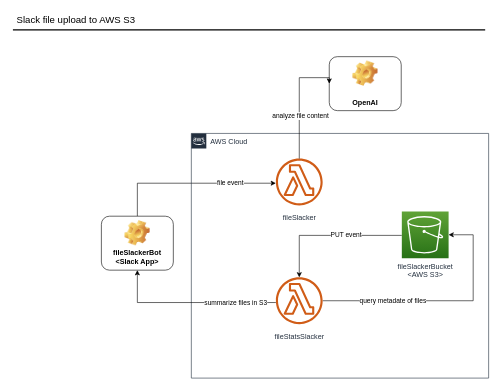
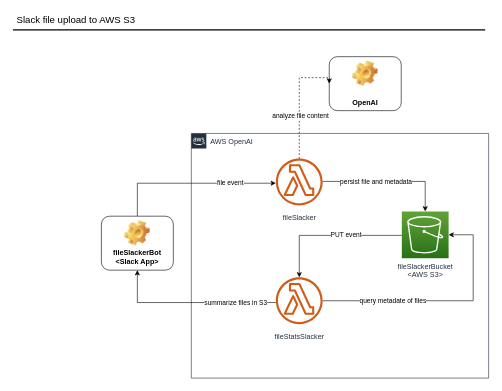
  <mxCell id="0" />
  <mxCell id="1" parent="0" />
  <mxCell id="2" value="Slack file upload to AWS S3" style="text;html=1;resizable=0;points=[];autosize=1;align=left;verticalAlign=top;spacingTop=-4;fontSize=16;labelBackgroundColor=none;" parent="1" vertex="1"><mxGeometry x="24.5" y="20.5" width="220" height="30" as="geometry" /></mxCell>
  <mxCell id="3" value="" style="line;strokeWidth=2;html=1;fontSize=14;labelBackgroundColor=none;" parent="1" vertex="1"><mxGeometry x="20.5" y="45.5" width="787.5" height="7.43" as="geometry" /></mxCell>
  <mxCell id="4" value="file event" style="edgeStyle=orthogonalEdgeStyle;rounded=0;orthogonalLoop=1;jettySize=auto;html=1;" parent="1" source="5" target="13" edge="1"><mxGeometry x="0.472" relative="1" as="geometry"><Array as="points"><mxPoint x="228" y="305" /></Array><mxPoint as="offset" /></mxGeometry></mxCell>
  <mxCell id="5" value="fileSlackerBot&lt;div&gt;&amp;lt;Slack App&amp;gt;&lt;/div&gt;" style="label;whiteSpace=wrap;html=1;align=center;verticalAlign=bottom;spacingLeft=0;spacingBottom=4;imageAlign=center;imageVerticalAlign=top;image=img/clipart/Gear_128x128.png" parent="1" vertex="1"><mxGeometry x="168" y="360" width="120" height="90" as="geometry" /></mxCell>
- <mxCell id="6" value="AWS Cloud" style="points=[[0,0],[0.25,0],[0.5,0],[0.75,0],[1,0],[1,0.25],[1,0.5],[1,0.75],[1,1],[0.75,1],[0.5,1],[0.25,1],[0,1],[0,0.75],[0,0.5],[0,0.25]];outlineConnect=0;gradientColor=none;html=1;whiteSpace=wrap;fontSize=12;fontStyle=0;shape=mxgraph.aws4.group;grIcon=mxgraph.aws4.group_aws_cloud_alt;strokeColor=#232F3E;fillColor=none;verticalAlign=top;align=left;spacingLeft=30;fontColor=#232F3E;dashed=0;labelBackgroundColor=none;container=1;pointerEvents=0;collapsible=0;recursiveResize=0;" parent="1" vertex="1"><mxGeometry x="318" y="222" width="495.77" height="408" as="geometry" /></mxCell>
+ <mxCell id="6" value="AWS OpenAI" style="points=[[0,0],[0.25,0],[0.5,0],[0.75,0],[1,0],[1,0.25],[1,0.5],[1,0.75],[1,1],[0.75,1],[0.5,1],[0.25,1],[0,1],[0,0.75],[0,0.5],[0,0.25]];outlineConnect=0;gradientColor=none;html=1;whiteSpace=wrap;fontSize=12;fontStyle=0;shape=mxgraph.aws4.group;grIcon=mxgraph.aws4.group_aws_cloud_alt;strokeColor=#232F3E;fillColor=none;verticalAlign=top;align=left;spacingLeft=30;fontColor=#232F3E;dashed=0;labelBackgroundColor=none;container=1;pointerEvents=0;collapsible=0;recursiveResize=0;" parent="1" vertex="1"><mxGeometry x="318" y="222" width="495.77" height="408" as="geometry" /></mxCell>
  <mxCell id="7" style="edgeStyle=orthogonalEdgeStyle;rounded=0;orthogonalLoop=1;jettySize=auto;html=1;" parent="6" source="9" target="12" edge="1"><mxGeometry relative="1" as="geometry"><Array as="points"><mxPoint x="180" y="170" /></Array></mxGeometry></mxCell>
  <mxCell id="8" value="PUT event" style="edgeLabel;html=1;align=center;verticalAlign=middle;resizable=0;points=[];" parent="7" vertex="1" connectable="0"><mxGeometry x="-0.105" y="-2" relative="1" as="geometry"><mxPoint x="14" y="1" as="offset" /></mxGeometry></mxCell>
  <mxCell id="9" value="fileSlackerBucket&lt;br&gt;&amp;lt;AWS S3&amp;gt;" style="outlineConnect=0;fontColor=#232F3E;gradientColor=#60A337;gradientDirection=north;fillColor=#277116;strokeColor=#ffffff;dashed=0;verticalLabelPosition=bottom;verticalAlign=top;align=center;html=1;fontSize=12;fontStyle=0;aspect=fixed;shape=mxgraph.aws4.resourceIcon;resIcon=mxgraph.aws4.s3;labelBackgroundColor=none;" parent="6" vertex="1"><mxGeometry x="351" y="130" width="78" height="78" as="geometry" /></mxCell>
  <mxCell id="10" style="edgeStyle=orthogonalEdgeStyle;rounded=0;orthogonalLoop=1;jettySize=auto;html=1;" parent="6" source="12" target="9" edge="1"><mxGeometry relative="1" as="geometry"><Array as="points"><mxPoint x="470" y="279" /><mxPoint x="470" y="169" /></Array></mxGeometry></mxCell>
  <mxCell id="11" value="query metadate of files" style="edgeLabel;html=1;align=center;verticalAlign=middle;resizable=0;points=[];" parent="10" vertex="1" connectable="0"><mxGeometry x="0.07" y="1" relative="1" as="geometry"><mxPoint x="-98" y="1" as="offset" /></mxGeometry></mxCell>
  <mxCell id="12" value="fileStatsSlacker" style="outlineConnect=0;fontColor=#232F3E;gradientColor=none;fillColor=#D05C17;strokeColor=none;dashed=0;verticalLabelPosition=bottom;verticalAlign=top;align=center;html=1;fontSize=12;fontStyle=0;aspect=fixed;pointerEvents=1;shape=mxgraph.aws4.lambda_function;labelBackgroundColor=#ffffff;spacingTop=7;" parent="6" vertex="1"><mxGeometry x="141" y="240.0" width="78" height="78" as="geometry" /></mxCell>
  <mxCell id="13" value="fileSlacker" style="outlineConnect=0;fontColor=#232F3E;gradientColor=none;fillColor=#D05C17;strokeColor=none;dashed=0;verticalLabelPosition=bottom;verticalAlign=top;align=center;html=1;fontSize=12;fontStyle=0;aspect=fixed;pointerEvents=1;shape=mxgraph.aws4.lambda_function;labelBackgroundColor=#ffffff;spacingTop=7;" parent="6" vertex="1"><mxGeometry x="141" y="42.0" width="78" height="78" as="geometry" /></mxCell>
+ <mxCell id="14" style="edgeStyle=orthogonalEdgeStyle;rounded=0;orthogonalLoop=1;jettySize=auto;html=1;" parent="6" source="13" target="9" edge="1"><mxGeometry relative="1" as="geometry"><Array as="points"><mxPoint x="390" y="80" /></Array><mxPoint x="190" y="80" as="sourcePoint" /></mxGeometry></mxCell>
+ <mxCell id="15" value="persist file and metadata" style="edgeLabel;html=1;align=center;verticalAlign=middle;resizable=0;points=[];" vertex="1" connectable="0" parent="14"><mxGeometry x="-0.466" relative="1" as="geometry"><mxPoint x="30" y="-1" as="offset" /></mxGeometry></mxCell>
  <mxCell id="16" style="edgeStyle=orthogonalEdgeStyle;rounded=0;orthogonalLoop=1;jettySize=auto;html=1;entryX=0.5;entryY=1;entryDx=0;entryDy=0;" parent="1" source="12" target="5" edge="1"><mxGeometry relative="1" as="geometry"><mxPoint x="248" y="425" as="targetPoint" /><Array as="points"><mxPoint x="228" y="504" /></Array></mxGeometry></mxCell>
  <mxCell id="17" value="summarize files in S3" style="edgeLabel;html=1;align=center;verticalAlign=middle;resizable=0;points=[];" parent="16" vertex="1" connectable="0"><mxGeometry x="-0.221" y="3" relative="1" as="geometry"><mxPoint x="43" y="-3" as="offset" /></mxGeometry></mxCell>
  <mxCell id="18" value="OpenAI" style="label;whiteSpace=wrap;html=1;align=center;verticalAlign=bottom;spacingLeft=0;spacingBottom=4;imageAlign=center;imageVerticalAlign=top;image=img/clipart/Gear_128x128.png" vertex="1" parent="1"><mxGeometry x="548" y="94" width="120" height="90" as="geometry" /></mxCell>
- <mxCell id="19" style="edgeStyle=orthogonalEdgeStyle;rounded=0;orthogonalLoop=1;jettySize=auto;html=1;entryX=0;entryY=0.5;entryDx=0;entryDy=0;" edge="1" parent="1" source="13" target="18"><mxGeometry relative="1" as="geometry"><Array as="points"><mxPoint x="498" y="129" /></Array></mxGeometry></mxCell>
+ <mxCell id="19" style="edgeStyle=orthogonalEdgeStyle;rounded=0;orthogonalLoop=1;jettySize=auto;html=1;entryX=0;entryY=0.5;entryDx=0;entryDy=0;dashed=1;" edge="1" parent="1" source="13" target="18"><mxGeometry relative="1" as="geometry"><Array as="points"><mxPoint x="498" y="129" /></Array></mxGeometry></mxCell>
  <mxCell id="20" value="analyze file content" style="edgeLabel;html=1;align=center;verticalAlign=middle;resizable=0;points=[];" vertex="1" connectable="0" parent="19"><mxGeometry x="-0.265" y="-1" relative="1" as="geometry"><mxPoint as="offset" /></mxGeometry></mxCell>
